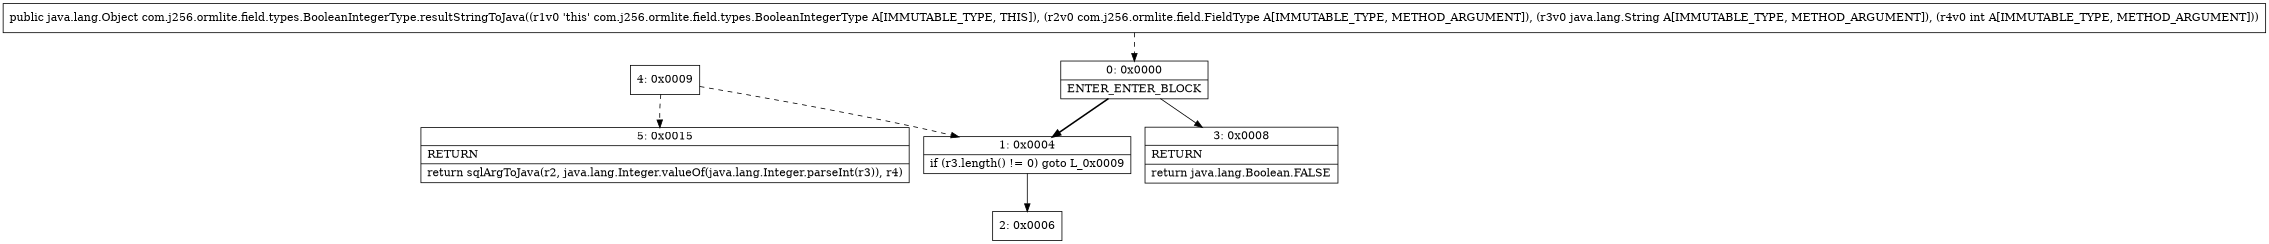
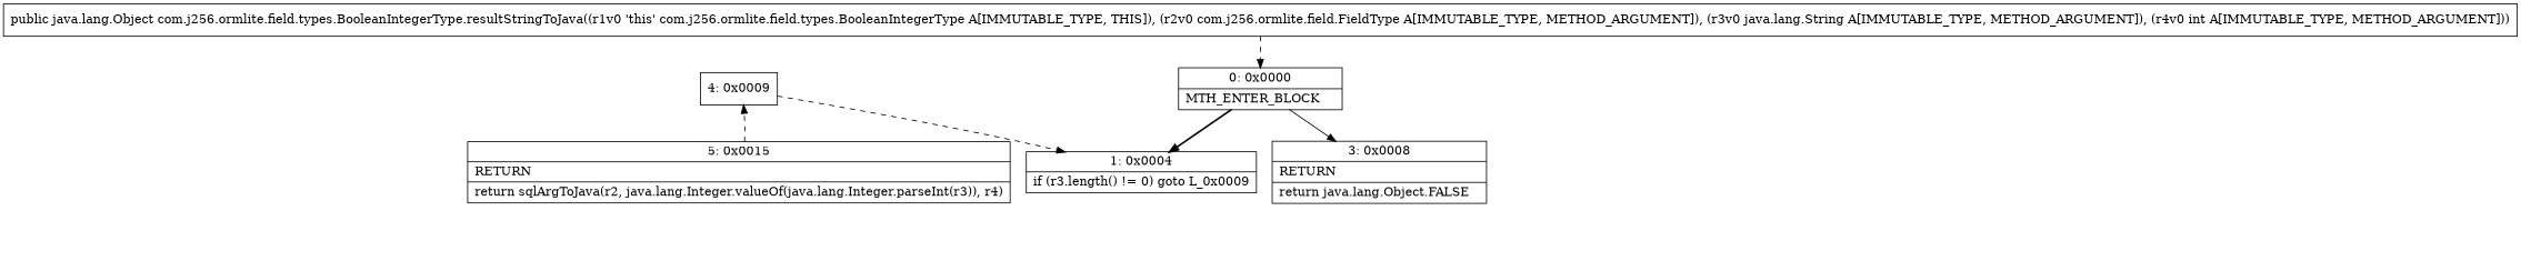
  digraph {
    node [shape=record]
    edge [style=dashed]
-   n1 [label="{0\:\ 0x0000|ENTER_ENTER_BLOCK\l}"]
+   n1 [label="{0\:\ 0x0000|MTH_ENTER_BLOCK\l}"]
    n2 [label="{1\:\ 0x0004|if (r3.length() != 0) goto L_0x0009\l}"]
-   n3 [label="{3\:\ 0x0008|RETURN\l|return java.lang.Boolean.FALSE\l}"]
-   n4 [label="{2\:\ 0x0006}"]
+   n3 [label="{3\:\ 0x0008|RETURN\l|return java.lang.Object.FALSE\l}"]
    n5 [label="{4\:\ 0x0009}"]
    n6 [label="{5\:\ 0x0015|RETURN\l|return sqlArgToJava(r2, java.lang.Integer.valueOf(java.lang.Integer.parseInt(r3)), r4)\l}"]
    n7 [label="{public java.lang.Object com.j256.ormlite.field.types.BooleanIntegerType.resultStringToJava((r1v0 'this' com.j256.ormlite.field.types.BooleanIntegerType A[IMMUTABLE_TYPE, THIS]), (r2v0 com.j256.ormlite.field.FieldType A[IMMUTABLE_TYPE, METHOD_ARGUMENT]), (r3v0 java.lang.String A[IMMUTABLE_TYPE, METHOD_ARGUMENT]), (r4v0 int A[IMMUTABLE_TYPE, METHOD_ARGUMENT])) }"]
    n1 -> n2 [style=bold]
    n1 -> n3 [style=solid]
-   n2 -> n4 [style=solid]
    n5 -> n2
-   n5 -> n6
+   n6 -> n5
    n7 -> n1
  }
